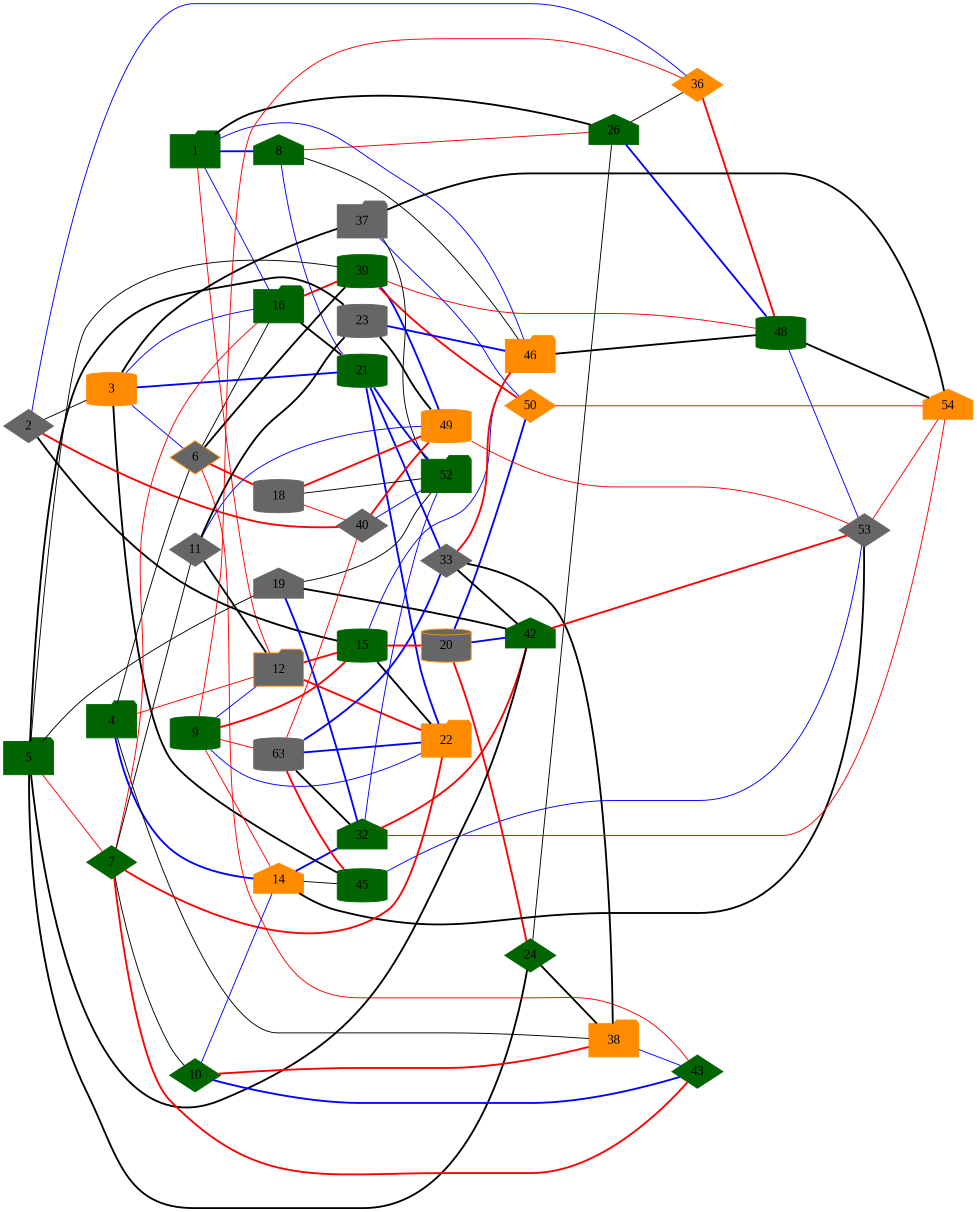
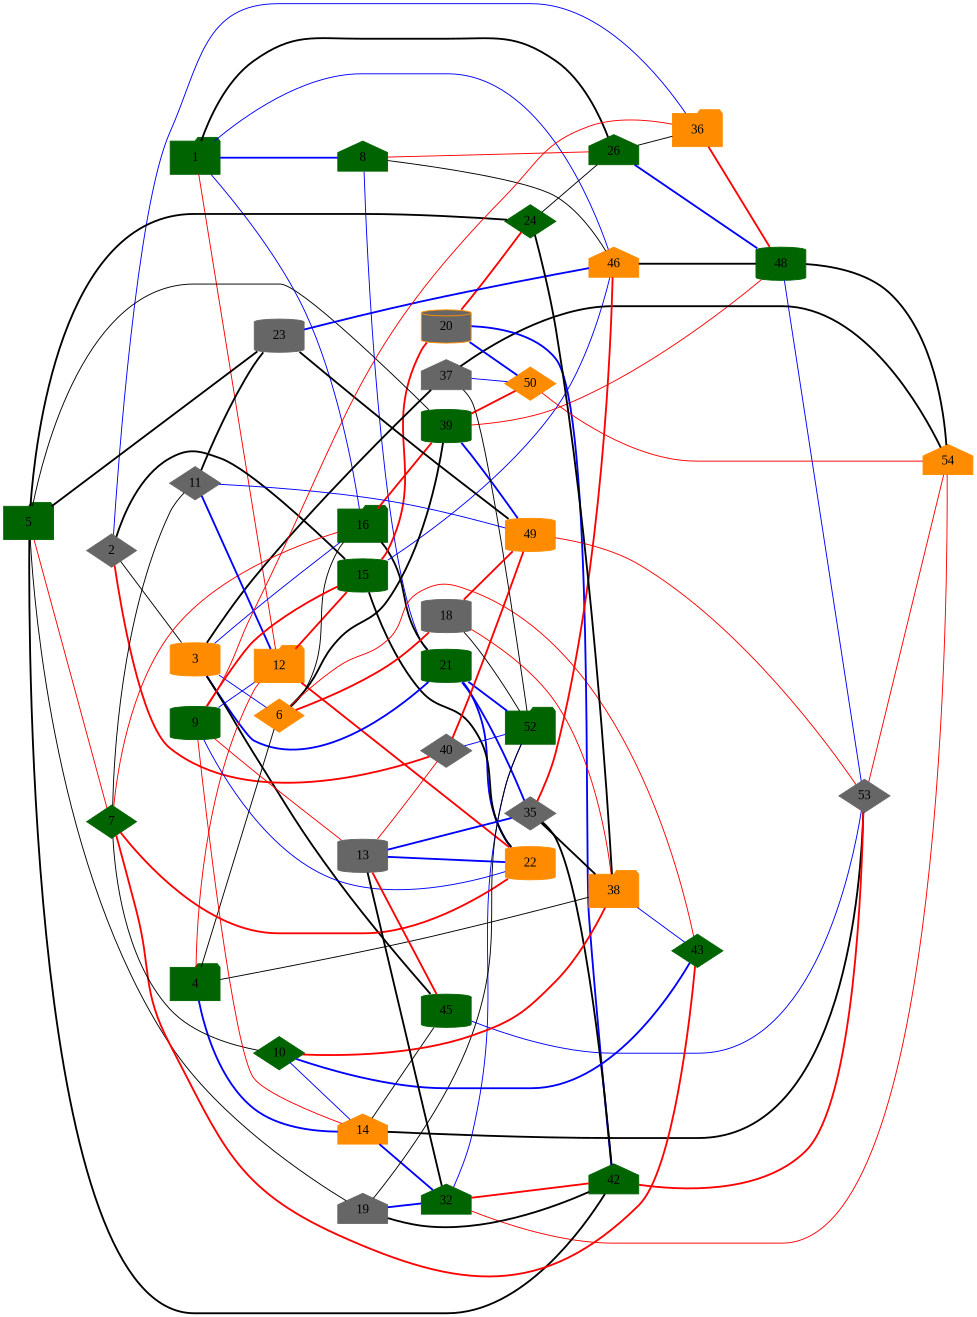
  graph {
    fontname="Liberation Serif"
    rankdir=LR
    node [color=darkgreen fontname="Liberation Serif" shape=cylinder style=filled]
    edge [color=black fontname="Liberation Serif" style=bold]
    1 [shape=folder super="+27"]
    8 [shape=house super="+25"]
-   12 [color=darkorange shape=folder super="+47" fillcolor=gray40]
+   12 [color=darkorange shape=folder super="+47"]
    16 [shape=folder super="+29"]
    26 [shape=house super="+44"]
-   46 [color=darkorange shape=folder super="+61"]
+   46 [color=darkorange shape=house super="+61"]
    21 [super="+35"]
    15 [super="+28"]
-   22 [color=darkorange shape=folder super="+51"]
+   22 [color=darkorange super="+51"]
    39 [super="+58"]
-   36 [color=darkorange shape=diamond]
+   36 [color=darkorange shape=folder]
    48 [super="+56"]
    3 [color=darkorange super="+17"]
-   6 [color=darkorange shape=diamond super="+41" fillcolor=gray40]
-   37 [color=gray40 shape=folder]
+   6 [color=darkorange shape=diamond super="+41"]
+   37 [color=gray40 shape=house]
    45
    2 [color=gray40 shape=diamond]
    40 [color=gray40 shape=diamond]
    20 [color=darkorange fillcolor=gray40]
    49 [color=darkorange super="+55"]
    52 [shape=folder super="+64"]
    18 [color=gray40]
    43 [shape=diamond]
-   33 [color=gray40 shape=diamond]
+   33 [color=gray40 shape=diamond label=35]
    54 [color=darkorange shape=house super="+57"]
    50 [color=darkorange shape=diamond]
    53 [color=gray40 shape=diamond super="+65"]
    4 [shape=folder]
    14 [color=darkorange shape=house super="+30"]
    38 [color=darkorange shape=folder super="+62"]
    32 [shape=house super="+66"]
    5 [shape=folder super="+63"]
    7 [shape=diamond super="+59"]
    19 [color=gray40 shape=house]
    23 [color=gray40]
    24 [shape=diamond]
    42 [shape=house super="+60"]
    10 [shape=diamond]
    11 [color=gray40 shape=diamond]
    9 [super="+31"]
-   13 [color=gray40 super="+34" label=63]
+   13 [color=gray40 super="+34"]
    1 -- 8 [color=blue weight=2]
    1 -- 12 [color=red style=solid]
    1 -- 16 [color=blue style=solid]
    1 -- 26
    1 -- 46 [color=blue style=solid]
    8 -- 26 [color=red style=solid weight=2]
    8 -- 46 [style=solid]
    8 -- 21 [color=blue style=solid]
    12 -- 15 [color=red]
    12 -- 22 [color=red]
    16 -- 21
    16 -- 39 [color=red]
    26 -- 36 [style=solid]
    26 -- 48 [color=blue]
    46 -- 48
    21 -- 22 [color=blue]
    21 -- 52 [color=blue]
    21 -- 33 [color=blue]
    15 -- 46 [color=blue style=solid]
    15 -- 22
    15 -- 20 [color=red]
    39 -- 48 [color=red style=solid]
    39 -- 49 [color=blue]
    39 -- 50 [color=red]
    36 -- 48 [color=red]
    48 -- 54
    48 -- 53 [color=blue style=solid]
    3 -- 16 [color=blue style=solid]
    3 -- 21 [color=blue]
    3 -- 6 [color=blue style=solid]
    3 -- 37
    3 -- 45
    6 -- 16 [style=solid]
    6 -- 39
    6 -- 18 [color=red]
    6 -- 43 [color=red style=solid]
    37 -- 52 [style=solid]
    37 -- 54
    37 -- 50 [color=blue style=solid]
    45 -- 53 [color=blue style=solid]
    2 -- 15
    2 -- 36 [color=blue style=solid]
    2 -- 3 [style=solid]
    2 -- 40 [color=red]
    40 -- 49 [color=red]
    40 -- 52 [color=blue style=solid]
    20 -- 50 [color=blue]
    20 -- 24 [color=red]
    20 -- 42 [color=blue]
    49 -- 53 [color=red style=solid]
    18 -- 49 [color=red]
    18 -- 52 [style=solid]
-   18 -- 40 [color=red style=solid]
+   18 -- 38 [color=red style=solid]
    33 -- 46 [color=red]
    33 -- 38
    33 -- 42
    50 -- 54 [color=red style=solid]
    53 -- 54 [color=red style=solid]
    4 -- 12 [color=red style=solid]
    4 -- 6 [style=solid]
    4 -- 14 [color=blue]
    4 -- 38 [style=solid]
    14 -- 45 [style=solid]
    14 -- 53
    14 -- 32 [color=blue]
    38 -- 43 [color=blue style=solid]
    32 -- 52 [color=blue style=solid]
    32 -- 54 [color=red style=solid]
    32 -- 42 [color=red]
    5 -- 39 [style=solid]
    5 -- 7 [color=red style=solid]
    5 -- 19 [style=solid]
    5 -- 23
    5 -- 24
    5 -- 42
    7 -- 16 [color=red style=solid]
    7 -- 22 [color=red]
    7 -- 43 [color=red]
    7 -- 10 [style=solid]
    7 -- 11 [style=solid]
    19 -- 52 [style=solid]
    19 -- 32 [color=blue]
    19 -- 42
    23 -- 46 [color=blue]
    23 -- 49
    24 -- 26 [style=solid]
    24 -- 38
    42 -- 53 [color=red]
    10 -- 43 [color=blue]
    10 -- 14 [color=blue style=solid]
    10 -- 38 [color=red]
-   11 -- 12
+   11 -- 12 [color=blue]
    11 -- 49 [color=blue style=solid]
    11 -- 23
    9 -- 12 [color=blue style=solid]
    9 -- 15 [color=red]
    9 -- 22 [color=blue style=solid]
    9 -- 36 [color=red style=solid]
    9 -- 14 [color=red style=solid]
    9 -- 13 [color=red style=solid]
    13 -- 22 [color=blue]
    13 -- 45 [color=red]
    13 -- 40 [color=red style=solid]
    13 -- 33 [color=blue]
    13 -- 32
  }
